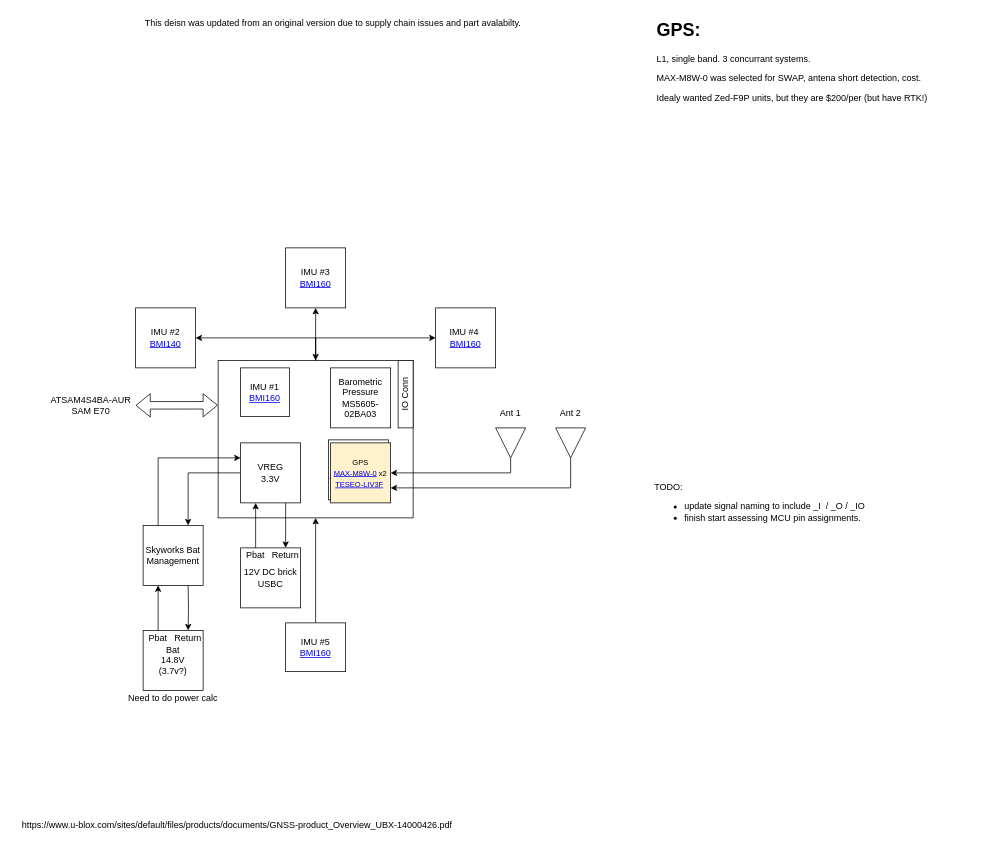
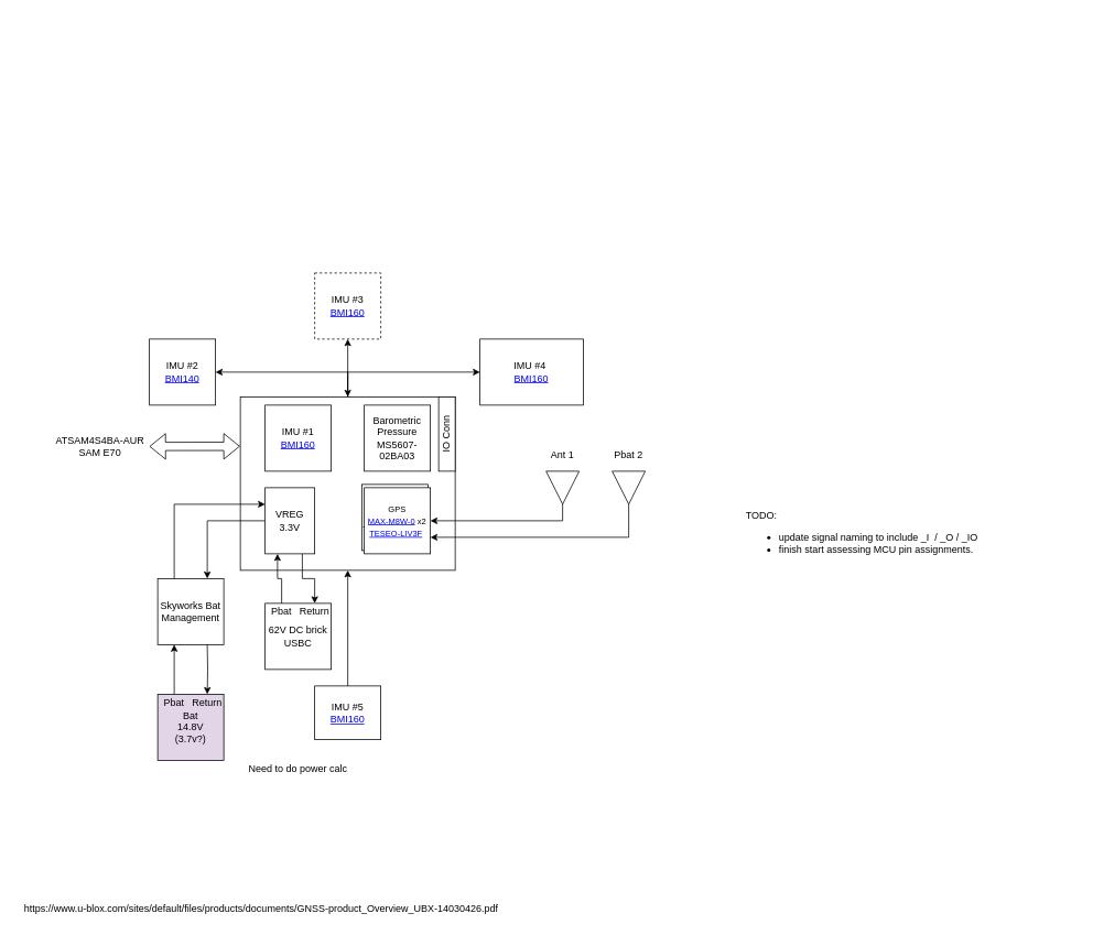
  <mxCell id="0" />
  <mxCell id="1" parent="0" />
  <mxCell id="2" value="" style="rounded=0;whiteSpace=wrap;html=1;" parent="1" vertex="1"><mxGeometry x="290" y="480" width="260" height="210" as="geometry" /></mxCell>
  <mxCell id="3" value="GPS&lt;br&gt;EVA-M8E-0&amp;nbsp;&lt;br&gt;TESEO-LIV3F" style="whiteSpace=wrap;html=1;aspect=fixed;" parent="1" vertex="1"><mxGeometry x="437" y="586" width="80" height="80" as="geometry" /></mxCell>
  <mxCell id="4" style="edgeStyle=orthogonalEdgeStyle;rounded=0;orthogonalLoop=1;jettySize=auto;html=1;exitX=0.5;exitY=0;exitDx=0;exitDy=0;" parent="1" source="2" target="7" edge="1"><mxGeometry relative="1" as="geometry" /></mxCell>
- <mxCell id="5" value="IMU #1&lt;br&gt;&lt;a href=&quot;https://www.bosch-sensortec.com/media/boschsensortec/downloads/datasheets/bst-bmi160-ds000.pdf&quot;&gt;BMI160&lt;/a&gt;" style="whiteSpace=wrap;html=1;aspect=fixed;" parent="1" vertex="1"><mxGeometry x="320" y="490" width="65" height="65" as="geometry" /></mxCell>
- <mxCell id="6" value="IMU #3&lt;br&gt;&lt;a href=&quot;https://www.bosch-sensortec.com/media/boschsensortec/downloads/datasheets/bst-bmi160-ds000.pdf&quot;&gt;BMI160&lt;/a&gt;" style="whiteSpace=wrap;html=1;aspect=fixed;" parent="1" vertex="1"><mxGeometry x="380" y="330" width="80" height="80" as="geometry" /></mxCell>
+ <mxCell id="5" value="IMU #1&lt;br&gt;&lt;a href=&quot;https://www.bosch-sensortec.com/media/boschsensortec/downloads/datasheets/bst-bmi160-ds000.pdf&quot;&gt;BMI160&lt;/a&gt;" style="whiteSpace=wrap;html=1;aspect=fixed;" parent="1" vertex="1"><mxGeometry x="320" y="490" width="80" height="80" as="geometry" /></mxCell>
+ <mxCell id="6" value="IMU #3&lt;br&gt;&lt;a href=&quot;https://www.bosch-sensortec.com/media/boschsensortec/downloads/datasheets/bst-bmi160-ds000.pdf&quot;&gt;BMI160&lt;/a&gt;" style="whiteSpace=wrap;html=1;aspect=fixed;dashed=1;" parent="1" vertex="1"><mxGeometry x="380" y="330" width="80" height="80" as="geometry" /></mxCell>
  <mxCell id="7" value="IMU #2&lt;br&gt;&lt;a href=&quot;https://www.bosch-sensortec.com/media/boschsensortec/downloads/datasheets/bst-bmi160-ds000.pdf&quot;&gt;BMI140&lt;/a&gt;" style="whiteSpace=wrap;html=1;aspect=fixed;" parent="1" vertex="1"><mxGeometry x="180" y="410" width="80" height="80" as="geometry" /></mxCell>
- <mxCell id="8" value="IMU #4&amp;nbsp;&lt;br&gt;&lt;a href=&quot;https://www.bosch-sensortec.com/media/boschsensortec/downloads/datasheets/bst-bmi160-ds000.pdf&quot;&gt;BMI160&lt;/a&gt;" style="whiteSpace=wrap;html=1;aspect=fixed;" parent="1" vertex="1"><mxGeometry x="580" y="410" width="80" height="80" as="geometry" /></mxCell>
- <mxCell id="9" value="Barometric Pressure&lt;br&gt;MS5605-02BA03" style="whiteSpace=wrap;html=1;aspect=fixed;" parent="1" vertex="1"><mxGeometry x="440" y="490" width="80" height="80" as="geometry" /></mxCell>
+ <mxCell id="8" value="IMU #4&amp;nbsp;&lt;br&gt;&lt;a href=&quot;https://www.bosch-sensortec.com/media/boschsensortec/downloads/datasheets/bst-bmi160-ds000.pdf&quot;&gt;BMI160&lt;/a&gt;" style="whiteSpace=wrap;html=1;aspect=fixed;" parent="1" vertex="1"><mxGeometry x="580" y="410" width="125" height="80" as="geometry" /></mxCell>
+ <mxCell id="9" value="Barometric Pressure&lt;br&gt;MS5607-02BA03" style="whiteSpace=wrap;html=1;aspect=fixed;" parent="1" vertex="1"><mxGeometry x="440" y="490" width="80" height="80" as="geometry" /></mxCell>
  <mxCell id="10" style="edgeStyle=orthogonalEdgeStyle;rounded=0;orthogonalLoop=1;jettySize=auto;html=1;exitX=0;exitY=0.5;exitDx=0;exitDy=0;startArrow=none;startFill=0;endArrow=classic;endFill=1;entryX=0.75;entryY=0;entryDx=0;entryDy=0;" parent="1" source="12" target="32" edge="1"><mxGeometry relative="1" as="geometry"><mxPoint x="260" y="690" as="targetPoint" /></mxGeometry></mxCell>
  <mxCell id="11" style="edgeStyle=orthogonalEdgeStyle;rounded=0;orthogonalLoop=1;jettySize=auto;html=1;exitX=0.75;exitY=1;exitDx=0;exitDy=0;entryX=0.5;entryY=0;entryDx=0;entryDy=0;startArrow=none;startFill=0;endArrow=classic;endFill=1;" parent="1" source="12" target="24" edge="1"><mxGeometry relative="1" as="geometry" /></mxCell>
- <mxCell id="12" value="VREG&lt;br&gt;3.3V&lt;br&gt;" style="whiteSpace=wrap;html=1;aspect=fixed;" parent="1" vertex="1"><mxGeometry x="320" y="590" width="80" height="80" as="geometry" /></mxCell>
+ <mxCell id="12" value="VREG&lt;br&gt;3.3V&lt;br&gt;" style="whiteSpace=wrap;html=1;aspect=fixed;" parent="1" vertex="1"><mxGeometry x="320" y="590" width="60" height="80" as="geometry" /></mxCell>
  <mxCell id="13" style="edgeStyle=orthogonalEdgeStyle;rounded=0;orthogonalLoop=1;jettySize=auto;html=1;exitX=0.5;exitY=0;exitDx=0;exitDy=0;entryX=0.5;entryY=1;entryDx=0;entryDy=0;" parent="1" source="2" target="6" edge="1"><mxGeometry relative="1" as="geometry"><mxPoint x="430" y="490" as="sourcePoint" /><mxPoint x="270" y="460" as="targetPoint" /></mxGeometry></mxCell>
  <mxCell id="14" style="edgeStyle=orthogonalEdgeStyle;rounded=0;orthogonalLoop=1;jettySize=auto;html=1;exitX=0.5;exitY=0;exitDx=0;exitDy=0;entryX=0;entryY=0.5;entryDx=0;entryDy=0;startArrow=classic;startFill=1;" parent="1" source="2" target="8" edge="1"><mxGeometry relative="1" as="geometry"><mxPoint x="440" y="500" as="sourcePoint" /><mxPoint x="280" y="470" as="targetPoint" /></mxGeometry></mxCell>
  <mxCell id="15" style="edgeStyle=orthogonalEdgeStyle;rounded=0;orthogonalLoop=1;jettySize=auto;html=1;exitX=1;exitY=0.5;exitDx=0;exitDy=0;entryX=1;entryY=0.5;entryDx=0;entryDy=0;startArrow=classic;startFill=1;endArrow=none;endFill=0;" parent="1" source="17" target="18" edge="1"><mxGeometry relative="1" as="geometry" /></mxCell>
  <mxCell id="16" style="edgeStyle=orthogonalEdgeStyle;rounded=0;orthogonalLoop=1;jettySize=auto;html=1;exitX=1;exitY=0.75;exitDx=0;exitDy=0;entryX=1;entryY=0.5;entryDx=0;entryDy=0;startArrow=classic;startFill=1;endArrow=none;endFill=0;" parent="1" source="17" target="19" edge="1"><mxGeometry relative="1" as="geometry" /></mxCell>
- <mxCell id="17" value="&lt;font style=&quot;font-size: 10px&quot;&gt;GPS&lt;br&gt;&lt;a href=&quot;https://www.u-blox.com/en/docs/UBX-16000093&quot;&gt;MAX-M8W-0&lt;/a&gt;&amp;nbsp;x2&lt;br&gt;&lt;a href=&quot;https://www.mouser.com/datasheet/2/389/dm00396647-1799158.pdf&quot;&gt;TESEO-LIV3F&lt;/a&gt;&amp;nbsp;&lt;/font&gt;" style="whiteSpace=wrap;html=1;aspect=fixed;fillColor=#fff2cc;" parent="1" vertex="1"><mxGeometry x="440" y="590" width="80" height="80" as="geometry" /></mxCell>
+ <mxCell id="17" value="&lt;font style=&quot;font-size: 10px&quot;&gt;GPS&lt;br&gt;&lt;a href=&quot;https://www.u-blox.com/en/docs/UBX-16000093&quot;&gt;MAX-M8W-0&lt;/a&gt;&amp;nbsp;x2&lt;br&gt;&lt;a href=&quot;https://www.mouser.com/datasheet/2/389/dm00396647-1799158.pdf&quot;&gt;TESEO-LIV3F&lt;/a&gt;&amp;nbsp;&lt;/font&gt;" style="whiteSpace=wrap;html=1;aspect=fixed;" parent="1" vertex="1"><mxGeometry x="440" y="590" width="80" height="80" as="geometry" /></mxCell>
  <mxCell id="18" value="" style="triangle;whiteSpace=wrap;html=1;rotation=90;" parent="1" vertex="1"><mxGeometry x="660" y="570" width="40" height="40" as="geometry" /></mxCell>
  <mxCell id="19" value="" style="triangle;whiteSpace=wrap;html=1;rotation=90;" parent="1" vertex="1"><mxGeometry x="740" y="570" width="40" height="40" as="geometry" /></mxCell>
  <mxCell id="20" style="edgeStyle=orthogonalEdgeStyle;rounded=0;orthogonalLoop=1;jettySize=auto;html=1;exitX=0.25;exitY=0;exitDx=0;exitDy=0;entryX=0;entryY=0.25;entryDx=0;entryDy=0;startArrow=none;startFill=0;endArrow=classic;endFill=1;" parent="1" source="32" target="12" edge="1"><mxGeometry relative="1" as="geometry"><mxPoint x="200" y="690" as="sourcePoint" /></mxGeometry></mxCell>
- <mxCell id="21" value="12V DC brick&lt;br&gt;USBC" style="whiteSpace=wrap;html=1;aspect=fixed;" parent="1" vertex="1"><mxGeometry x="320" y="730" width="80" height="80" as="geometry" /></mxCell>
+ <mxCell id="21" value="62V DC brick&lt;br&gt;USBC" style="whiteSpace=wrap;html=1;aspect=fixed;" parent="1" vertex="1"><mxGeometry x="320" y="730" width="80" height="80" as="geometry" /></mxCell>
  <mxCell id="22" style="edgeStyle=orthogonalEdgeStyle;rounded=0;orthogonalLoop=1;jettySize=auto;html=1;exitX=0.5;exitY=0;exitDx=0;exitDy=0;entryX=0.25;entryY=1;entryDx=0;entryDy=0;startArrow=none;startFill=0;endArrow=classic;endFill=1;" parent="1" source="23" target="12" edge="1"><mxGeometry relative="1" as="geometry" /></mxCell>
  <mxCell id="23" value="Pbat" style="text;html=1;strokeColor=none;fillColor=none;align=center;verticalAlign=middle;whiteSpace=wrap;rounded=0;" parent="1" vertex="1"><mxGeometry x="320" y="730" width="40" height="20" as="geometry" /></mxCell>
  <mxCell id="24" value="Return" style="text;html=1;strokeColor=none;fillColor=none;align=center;verticalAlign=middle;whiteSpace=wrap;rounded=0;" parent="1" vertex="1"><mxGeometry x="360" y="730" width="40" height="20" as="geometry" /></mxCell>
  <mxCell id="25" value="IO Conn" style="rounded=0;whiteSpace=wrap;html=1;rotation=-90;" parent="1" vertex="1"><mxGeometry x="495" y="515" width="90" height="20" as="geometry" /></mxCell>
  <mxCell id="26" value="" style="shape=flexArrow;endArrow=classic;startArrow=classic;html=1;entryX=-0.002;entryY=0.285;entryDx=0;entryDy=0;entryPerimeter=0;" parent="1" target="2" edge="1"><mxGeometry width="50" height="50" relative="1" as="geometry"><mxPoint x="180" y="540" as="sourcePoint" /><mxPoint x="250" y="530" as="targetPoint" /></mxGeometry></mxCell>
  <mxCell id="27" value="Ant 1" style="text;html=1;strokeColor=none;fillColor=none;align=center;verticalAlign=middle;whiteSpace=wrap;rounded=0;" parent="1" vertex="1"><mxGeometry x="630" y="530" width="100" height="40" as="geometry" /></mxCell>
- <mxCell id="28" value="Ant 2" style="text;html=1;strokeColor=none;fillColor=none;align=center;verticalAlign=middle;whiteSpace=wrap;rounded=0;" parent="1" vertex="1"><mxGeometry x="710" y="530" width="100" height="40" as="geometry" /></mxCell>
- <mxCell id="29" value="Bat&lt;br&gt;14.8V&lt;br&gt;(3.7v?)" style="whiteSpace=wrap;html=1;aspect=fixed;" parent="1" vertex="1"><mxGeometry x="190" y="840" width="80" height="80" as="geometry" /></mxCell>
+ <mxCell id="28" value="Pbat 2" style="text;html=1;strokeColor=none;fillColor=none;align=center;verticalAlign=middle;whiteSpace=wrap;rounded=0;" parent="1" vertex="1"><mxGeometry x="710" y="530" width="100" height="40" as="geometry" /></mxCell>
+ <mxCell id="29" value="Bat&lt;br&gt;14.8V&lt;br&gt;(3.7v?)" style="whiteSpace=wrap;html=1;aspect=fixed;fillColor=#e1d5e7;" parent="1" vertex="1"><mxGeometry x="190" y="840" width="80" height="80" as="geometry" /></mxCell>
  <mxCell id="30" value="Pbat" style="text;html=1;strokeColor=none;fillColor=none;align=center;verticalAlign=middle;whiteSpace=wrap;rounded=0;" parent="1" vertex="1"><mxGeometry x="190" y="840" width="40" height="20" as="geometry" /></mxCell>
  <mxCell id="31" value="Return" style="text;html=1;strokeColor=none;fillColor=none;align=center;verticalAlign=middle;whiteSpace=wrap;rounded=0;" parent="1" vertex="1"><mxGeometry x="230" y="840" width="40" height="20" as="geometry" /></mxCell>
  <mxCell id="32" value="Skyworks Bat Management" style="whiteSpace=wrap;html=1;aspect=fixed;" parent="1" vertex="1"><mxGeometry x="190" y="700" width="80" height="80" as="geometry" /></mxCell>
  <mxCell id="33" style="edgeStyle=orthogonalEdgeStyle;rounded=0;orthogonalLoop=1;jettySize=auto;html=1;exitX=0.5;exitY=0;exitDx=0;exitDy=0;startArrow=none;startFill=0;endArrow=classic;endFill=1;entryX=0.25;entryY=1;entryDx=0;entryDy=0;" parent="1" source="30" target="32" edge="1"><mxGeometry relative="1" as="geometry"><mxPoint x="350" y="820" as="sourcePoint" /><mxPoint x="350" y="770" as="targetPoint" /></mxGeometry></mxCell>
  <mxCell id="34" style="edgeStyle=orthogonalEdgeStyle;rounded=0;orthogonalLoop=1;jettySize=auto;html=1;startArrow=none;startFill=0;endArrow=classic;endFill=1;entryX=0.5;entryY=0;entryDx=0;entryDy=0;" parent="1" target="31" edge="1"><mxGeometry relative="1" as="geometry"><mxPoint x="250" y="780" as="sourcePoint" /><mxPoint x="220" y="790" as="targetPoint" /></mxGeometry></mxCell>
  <mxCell id="35" value="IMU #5&lt;br&gt;&lt;a href=&quot;https://www.bosch-sensortec.com/media/boschsensortec/downloads/datasheets/bst-bmi160-ds000.pdf&quot;&gt;BMI160&lt;/a&gt;" style="whiteSpace=wrap;html=1;aspect=fixed;" parent="1" vertex="1"><mxGeometry x="380" y="830" width="80" height="65" as="geometry" /></mxCell>
  <mxCell id="36" style="edgeStyle=orthogonalEdgeStyle;rounded=0;orthogonalLoop=1;jettySize=auto;html=1;exitX=0.5;exitY=0;exitDx=0;exitDy=0;entryX=0.5;entryY=1;entryDx=0;entryDy=0;" parent="1" source="35" target="2" edge="1"><mxGeometry relative="1" as="geometry"><mxPoint x="430" y="490" as="sourcePoint" /><mxPoint x="430" y="420" as="targetPoint" /></mxGeometry></mxCell>
  <mxCell id="37" value="ATSAM4S4BA-AUR&lt;br&gt;SAM E70" style="text;html=1;align=center;verticalAlign=middle;resizable=0;points=[];autosize=1;strokeColor=none;fillColor=none;" parent="1" vertex="1"><mxGeometry x="60" y="525" width="120" height="30" as="geometry" /></mxCell>
- <mxCell id="38" value="https://www.u-blox.com/sites/default/files/products/documents/GNSS-product_Overview_UBX-14000426.pdf" style="text;html=1;align=center;verticalAlign=middle;resizable=0;points=[];autosize=1;strokeColor=none;fillColor=none;" parent="1" vertex="1"><mxGeometry y="1090" width="590" height="20" as="geometry" x="20" /></mxCell>
- <mxCell id="39" value="&lt;h1&gt;GPS:&lt;/h1&gt;&lt;p&gt;L1, single band. 3 concurrant systems.&amp;nbsp;&lt;/p&gt;&lt;p&gt;MAX-M8W-0 was selected for SWAP, antena short detection, cost.&lt;/p&gt;&lt;p&gt;Idealy wanted Zed-F9P units, but they are $200/per (but have RTK!)&lt;/p&gt;&lt;p&gt;&lt;br&gt;&lt;/p&gt;&lt;p&gt;&lt;br&gt;&lt;/p&gt;" style="text;html=1;strokeColor=none;fillColor=none;spacing=5;spacingTop=-20;whiteSpace=wrap;overflow=hidden;rounded=0;" parent="1" vertex="1"><mxGeometry x="870" y="20" width="390" height="130" as="geometry" /></mxCell>
- <mxCell id="40" value="This deisn was updated from an original version due to supply chain issues and part avalabilty.&amp;nbsp;" style="text;html=1;strokeColor=none;fillColor=none;align=center;verticalAlign=middle;whiteSpace=wrap;rounded=0;" parent="1" vertex="1"><mxGeometry y="20" width="850" height="20" as="geometry" x="20" /></mxCell>
- <mxCell id="41" value="Need to do power calc" style="text;html=1;strokeColor=none;fillColor=none;align=center;verticalAlign=middle;whiteSpace=wrap;rounded=0;" parent="1" vertex="1"><mxGeometry x="160" y="920" width="140" height="20" as="geometry" /></mxCell>
- <mxCell id="42" value="TODO:&lt;br&gt;&lt;ul&gt;&lt;li&gt;update signal naming to include _I&amp;nbsp; / _O / _IO&amp;nbsp;&lt;/li&gt;&lt;li&gt;finish start assessing MCU pin assignments.&lt;/li&gt;&lt;/ul&gt;" style="text;html=1;strokeColor=none;fillColor=none;align=left;verticalAlign=top;whiteSpace=wrap;rounded=0;" parent="1" vertex="1"><mxGeometry x="870" y="635" width="400" height="320" as="geometry" /></mxCell>
+ <mxCell id="38" value="https://www.u-blox.com/sites/default/files/products/documents/GNSS-product_Overview_UBX-14030426.pdf" style="text;html=1;align=center;verticalAlign=middle;resizable=0;points=[];autosize=1;strokeColor=none;fillColor=none;" parent="1" vertex="1"><mxGeometry y="1090" width="590" height="20" as="geometry" x="20" /></mxCell>
+ <mxCell id="41" value="Need to do power calc" style="text;html=1;strokeColor=none;fillColor=none;align=center;verticalAlign=middle;whiteSpace=wrap;rounded=0;" parent="1" vertex="1"><mxGeometry x="290" y="920" width="140" height="20" as="geometry" /></mxCell>
+ <mxCell id="42" value="TODO:&lt;br&gt;&lt;ul&gt;&lt;li&gt;update signal naming to include _I&amp;nbsp; / _O / _IO&amp;nbsp;&lt;/li&gt;&lt;li&gt;finish start assessing MCU pin assignments.&lt;/li&gt;&lt;/ul&gt;" style="text;html=1;strokeColor=none;fillColor=none;align=left;verticalAlign=top;whiteSpace=wrap;rounded=0;" parent="1" vertex="1"><mxGeometry x="900" y="610" width="400" height="320" as="geometry" /></mxCell>
